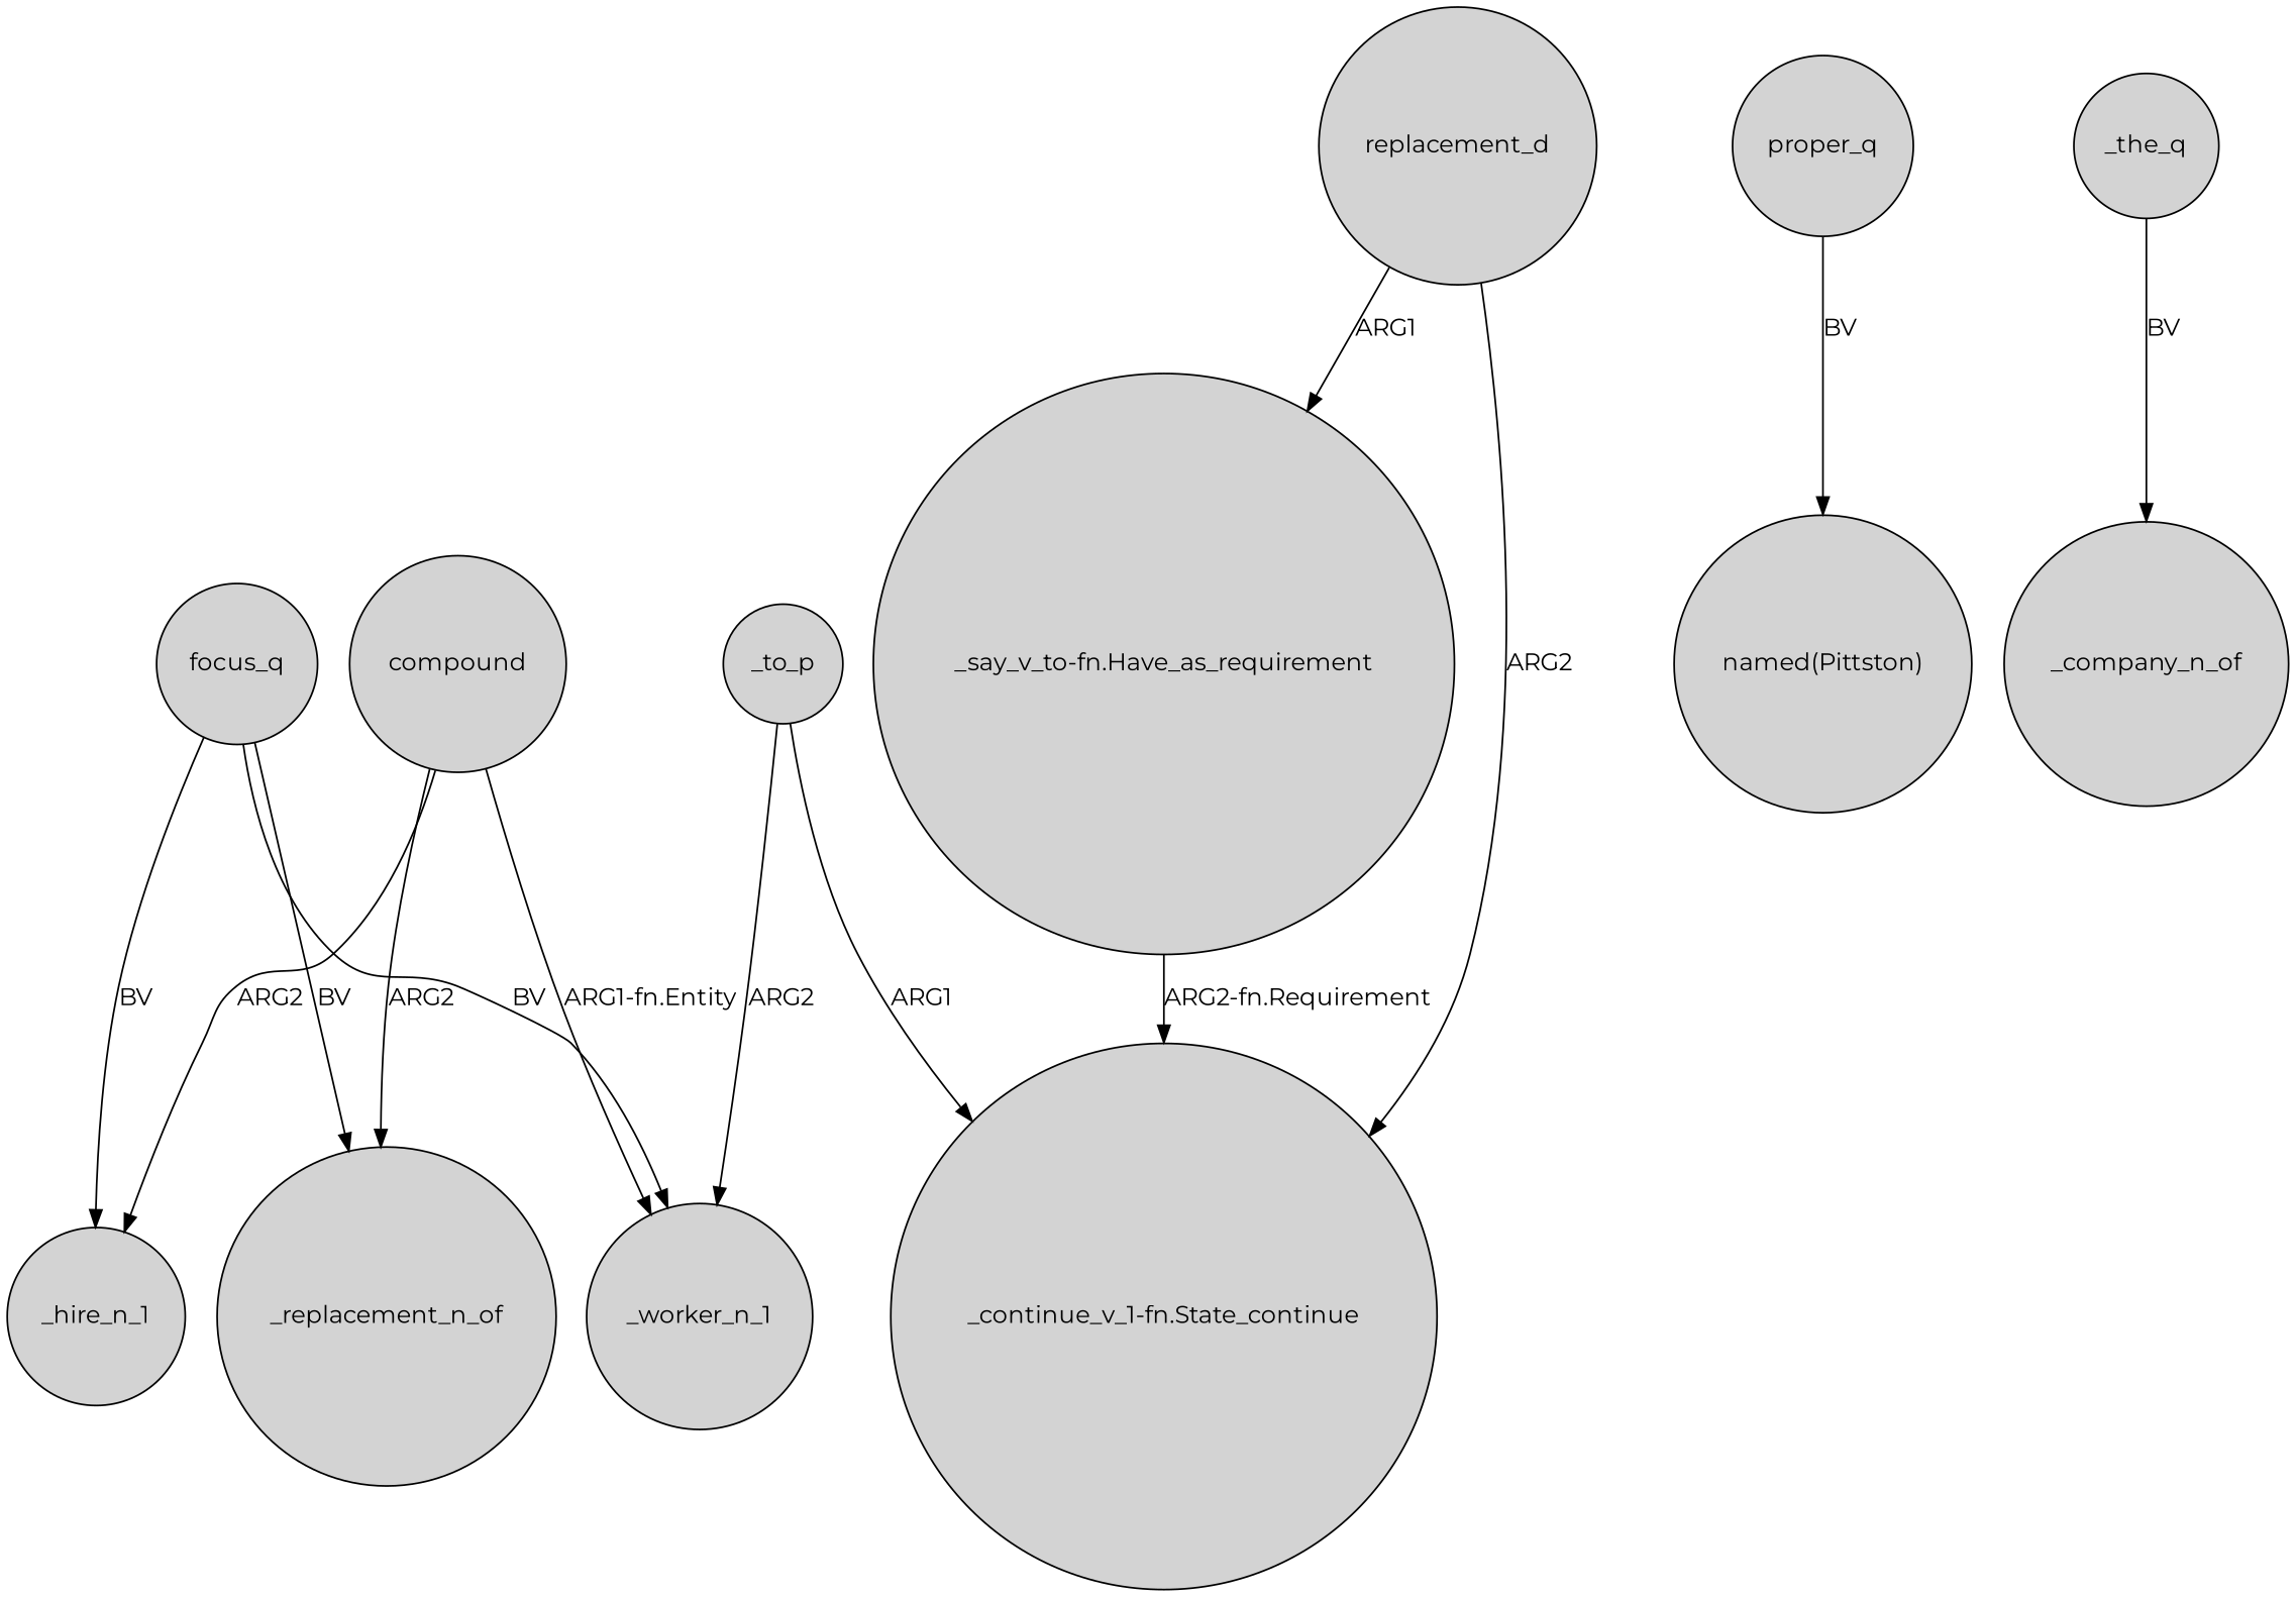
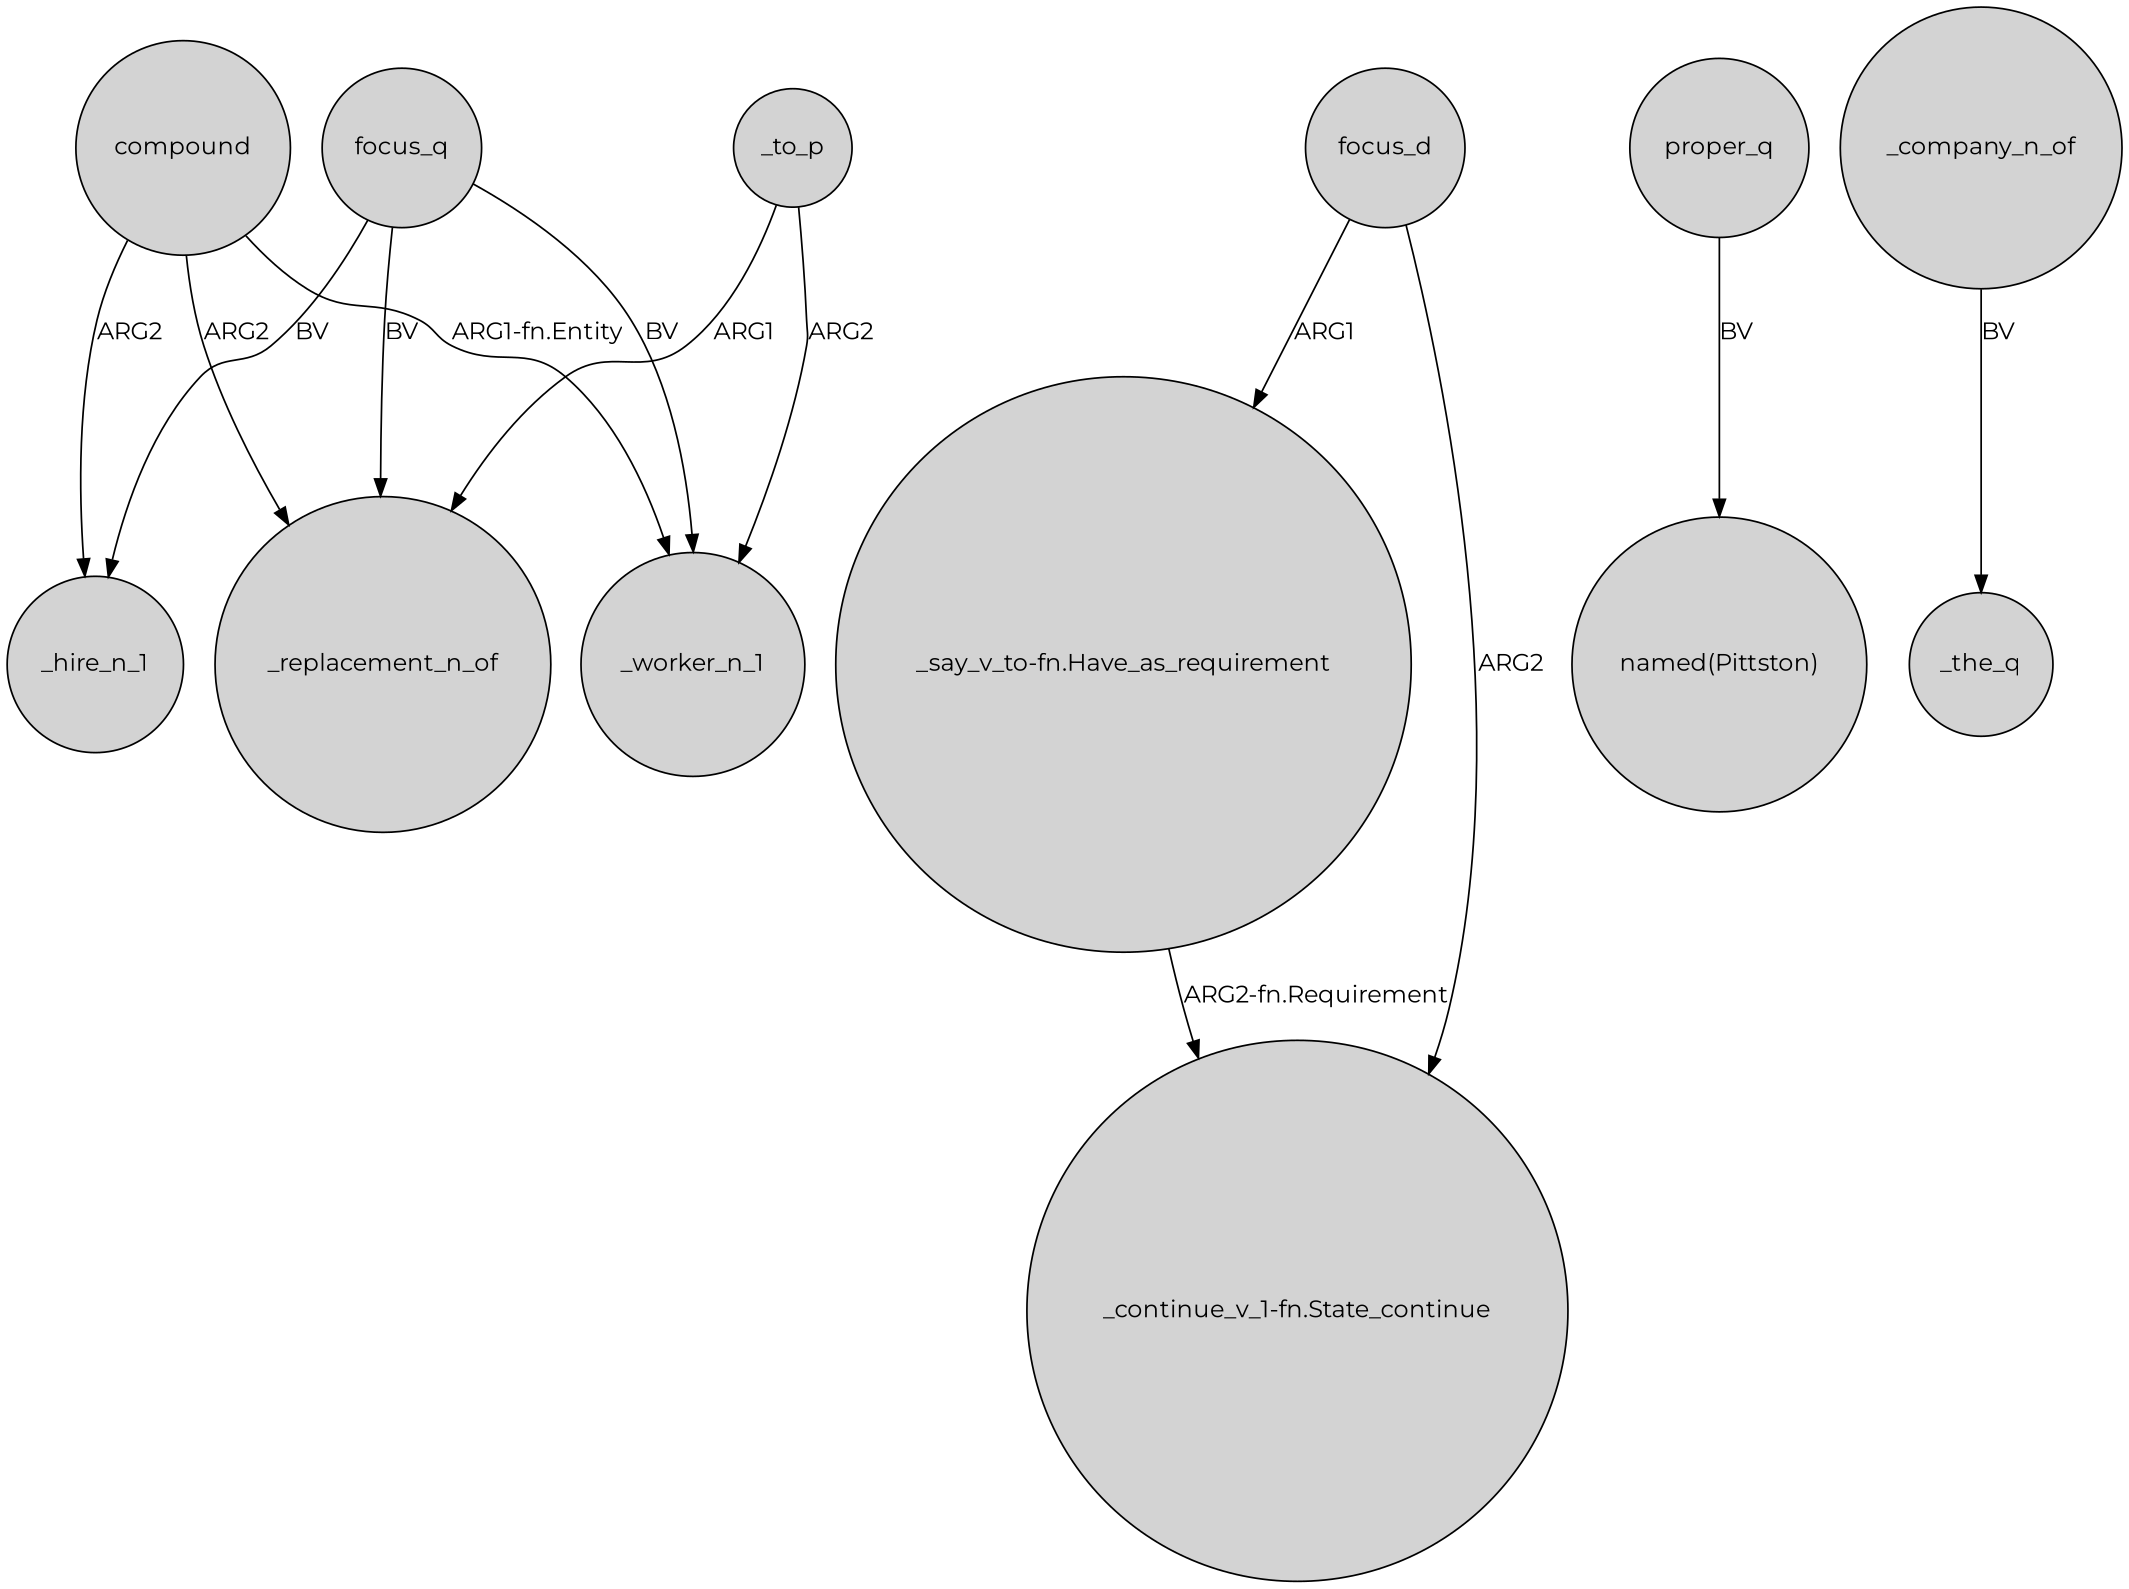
  digraph {
    fontname=Montserrat
    node [fontname=Montserrat shape=circle style=filled]
    edge [fontname=Montserrat]
    compound
    _worker_n_1
    _hire_n_1
    _replacement_n_of
    n5 [label=focus_q]
    "_say_v_to-fn.Have_as_requirement"
    "_continue_v_1-fn.State_continue"
    _to_p
-   focus_d [label=replacement_d]
+   focus_d
    proper_q
    "named(Pittston)"
    _the_q
    _company_n_of
    compound -> _worker_n_1 [label="ARG1-fn.Entity"]
    compound -> _hire_n_1 [label=ARG2]
    compound -> _replacement_n_of [label=ARG2]
    n5 -> _worker_n_1 [label=BV]
    n5 -> _hire_n_1 [label=BV]
    n5 -> _replacement_n_of [label=BV]
    "_say_v_to-fn.Have_as_requirement" -> "_continue_v_1-fn.State_continue" [label="ARG2-fn.Requirement"]
    _to_p -> _worker_n_1 [label=ARG2]
-   _to_p -> "_continue_v_1-fn.State_continue" [label=ARG1]
+   _to_p -> _replacement_n_of [label=ARG1]
    focus_d -> "_say_v_to-fn.Have_as_requirement" [label=ARG1]
    focus_d -> "_continue_v_1-fn.State_continue" [label=ARG2]
    proper_q -> "named(Pittston)" [label=BV]
-   _the_q -> _company_n_of [label=BV]
+   _company_n_of -> _the_q [label=BV]
  }
